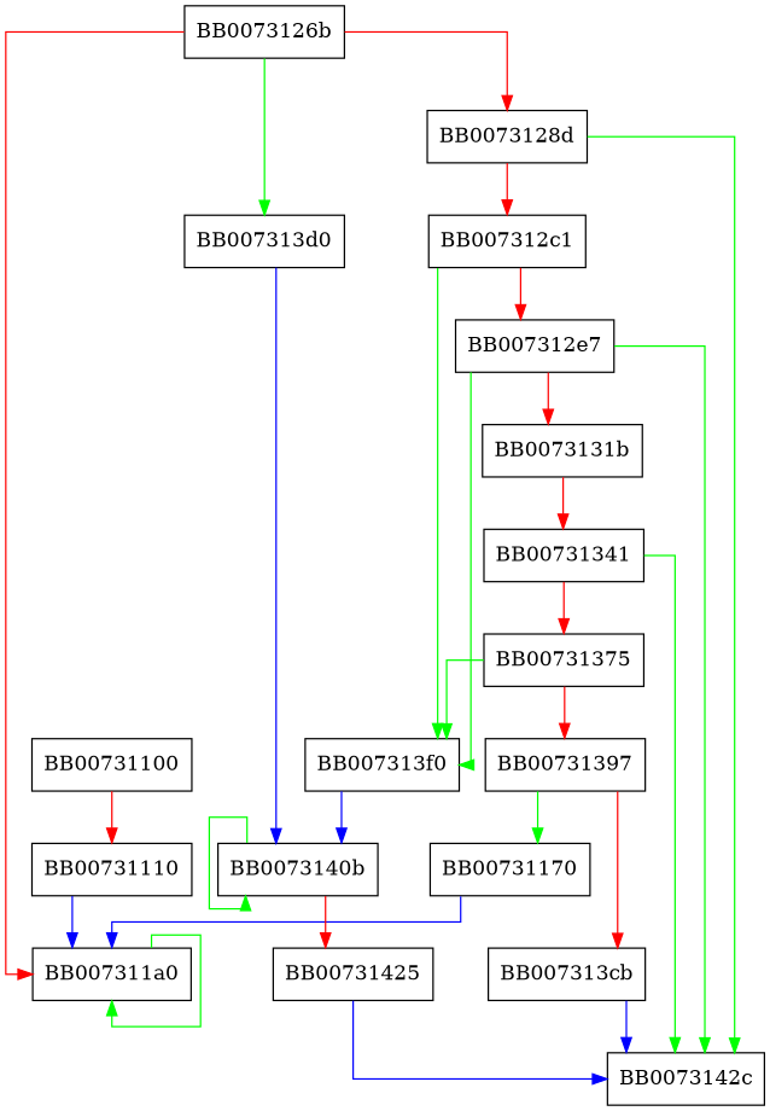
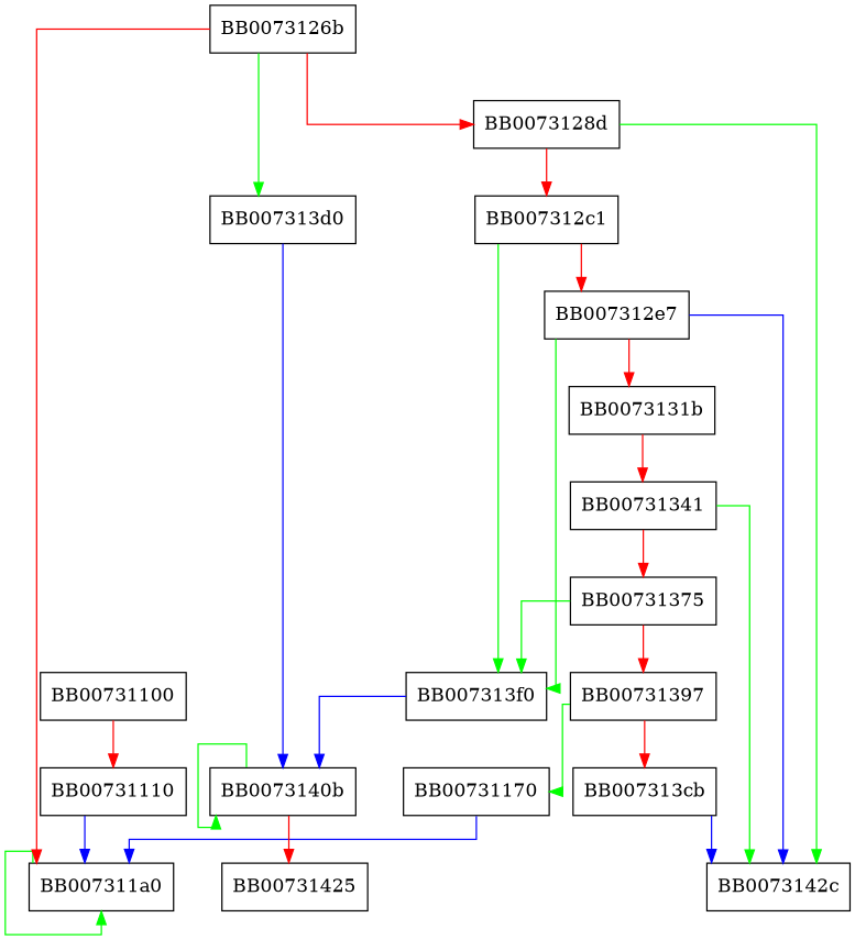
  digraph {
    splines=ortho
    node [shape=box]
    edge [color=red]
    BB00731100
    BB00731110
    BB007311a0
    BB0073126b
    BB007313d0
    BB0073128d
    BB00731170
    BB0073140b
    BB0073142c
    BB007312c1
    BB00731425
    BB007313f0
    BB007312e7
    BB0073131b
    BB00731341
    BB00731375
    BB00731397
    BB007313cb
    BB00731100 -> BB00731110
    BB00731110 -> BB007311a0 [color=blue]
    BB007311a0 -> BB007311a0 [color=green]
    BB0073126b -> BB007311a0
    BB0073126b -> BB007313d0 [color=green]
    BB0073126b -> BB0073128d
    BB007313d0 -> BB0073140b [color=blue]
    BB0073128d -> BB0073142c [color=green]
    BB0073128d -> BB007312c1
    BB00731170 -> BB007311a0 [color=blue]
    BB0073140b -> BB0073140b [color=green]
    BB0073140b -> BB00731425
    BB007312c1 -> BB007313f0 [color=green]
    BB007312c1 -> BB007312e7
-   BB00731425 -> BB0073142c [color=blue]
    BB007313f0 -> BB0073140b [color=blue]
-   BB007312e7 -> BB0073142c [color=green]
+   BB007312e7 -> BB0073142c [color=blue]
    BB007312e7 -> BB007313f0 [color=green]
    BB007312e7 -> BB0073131b
    BB0073131b -> BB00731341
    BB00731341 -> BB0073142c [color=green]
    BB00731341 -> BB00731375
    BB00731375 -> BB007313f0 [color=green]
    BB00731375 -> BB00731397
    BB00731397 -> BB00731170 [color=green]
    BB00731397 -> BB007313cb
    BB007313cb -> BB0073142c [color=blue]
  }
